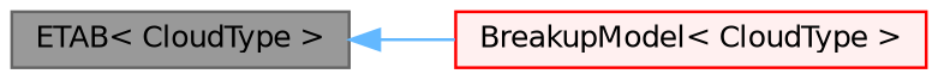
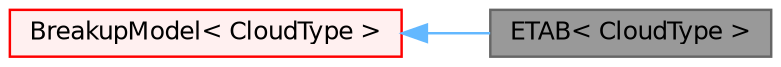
  digraph {
    rankdir=LR
    node [fontname=Helvetica fontsize=10 shape=box style=filled]
    n1 [color=gray40 fillcolor=grey60 fontcolor=black height=0.2 label="ETAB\< CloudType \>" width=0.4]
    n2 [color=red fillcolor="#FFF0F0" height=0.2 label="BreakupModel\< CloudType \>" width=0.4]
-   n1 -> n2 [color=steelblue1 dir=back fontname=Helvetica fontsize=10 labelfontname=Helvetica labelfontsize=10 style=solid]
+   n2 -> n1 [color=steelblue1 dir=back fontname=Helvetica fontsize=10 labelfontname=Helvetica labelfontsize=10 style=solid]
  }
